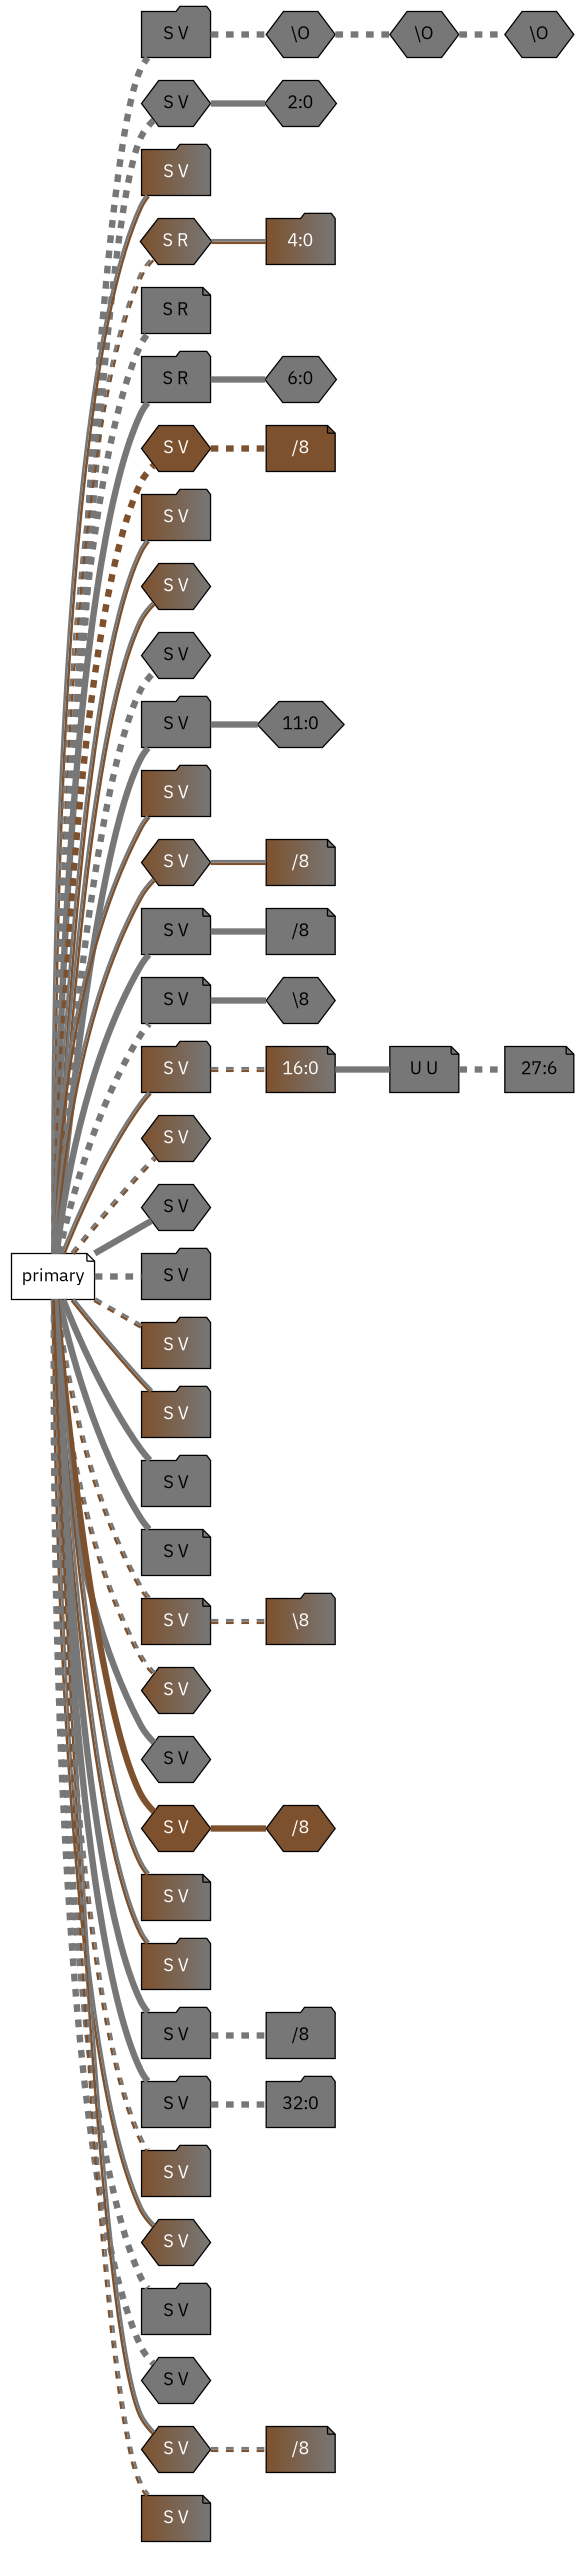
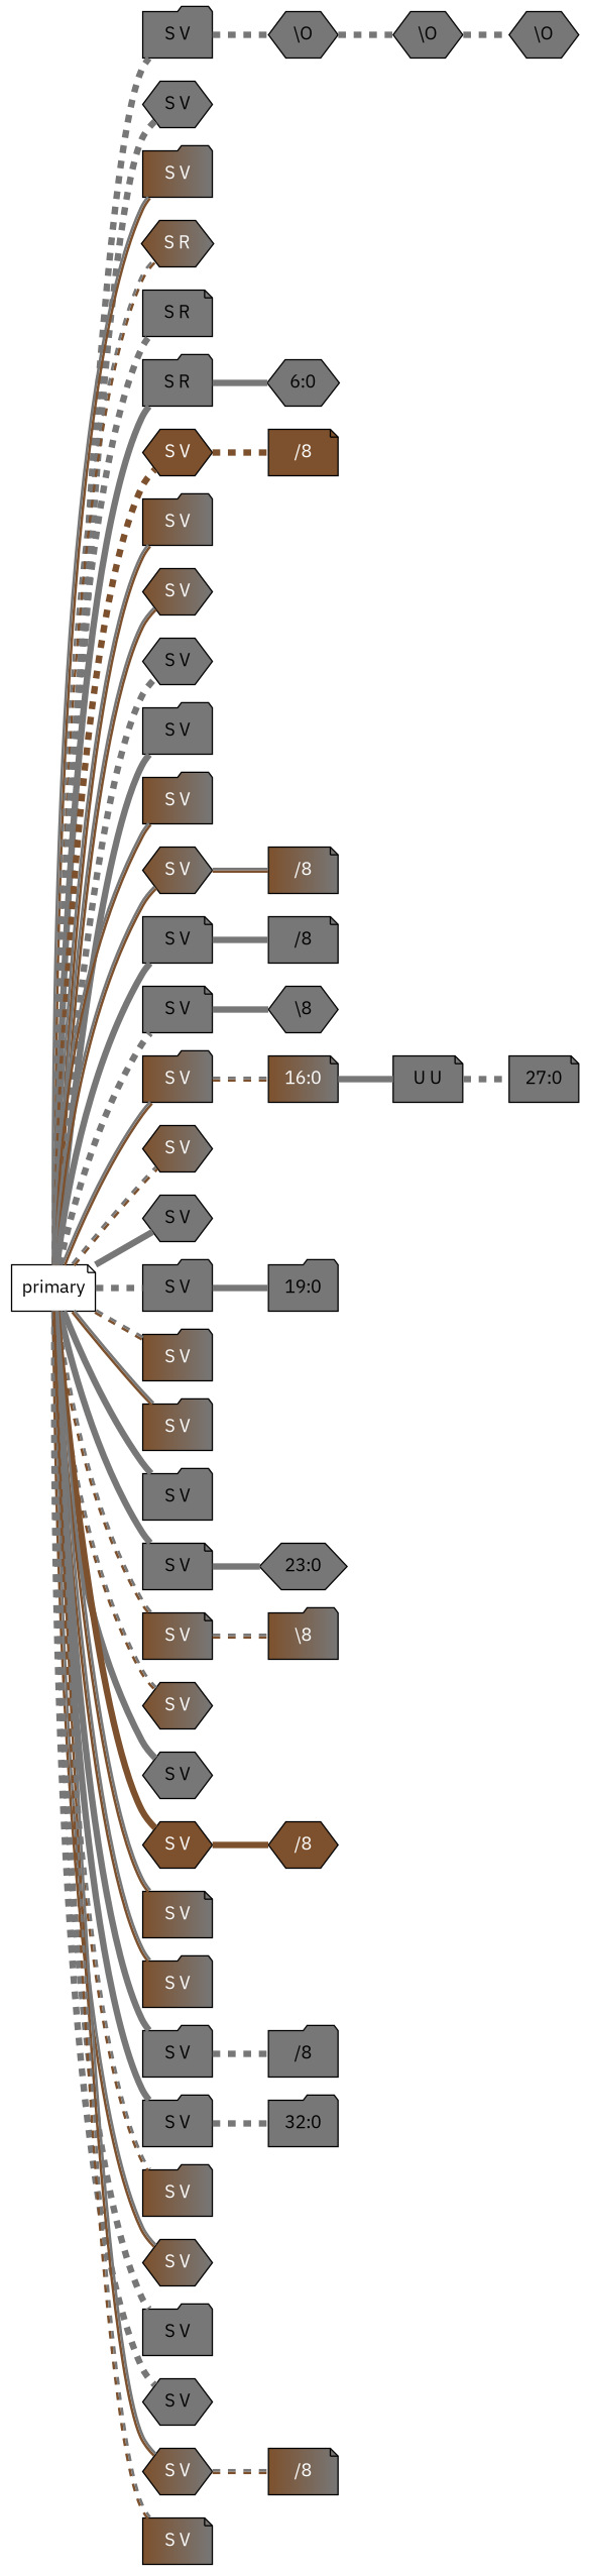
  graph {
    fontname="IBM Plex Sans"
    rankdir=LR
    node [fillcolor="#777777" fontcolor="#000000" fontname="IBM Plex Sans" pendant_attach=V pendant_ply=S qtype=pendant_node shape=hexagon style=filled]
    edge [color="#777777" fontname="IBM Plex Sans" penwidth=5 qtype=pendant_link style=solid]
    n1 [label="S V" pendant_colors="#777777" pendant_length=10.5 shape=folder]
    n2 [knot_position=3.5 knot_spin=Z knot_type=S knot_value=1 label="\\O" qtype=knot_node pendant_attach="" pendant_ply=""]
    n3 [knot_position=4.5 knot_spin=Z knot_type=S knot_value=1 label="\\O" qtype=knot_node pendant_attach="" pendant_ply=""]
    primary [shape=note fillcolor="" fontcolor="" pendant_attach="" pendant_ply="" qtype="" style=""]
    n5 [label="S V" pendant_colors="#777777" pendant_length=20.0]
    n6 [fillcolor="#7D512D:#777777" fontcolor="#ffffff" label="S V" pendant_colors="#7D512D:#777777" pendant_length=31.5 shape=folder]
    n7 [fillcolor="#7D512D:#777777" fontcolor="#ffffff" label="S R" pendant_attach=R pendant_colors="#7D512D:#777777" pendant_length=30.0]
    n8 [label="S R" pendant_attach=R pendant_colors="#777777" pendant_length=30.0 shape=note]
    n9 [label="S R" pendant_attach=R pendant_colors="#777777" pendant_length=25.5 shape=folder]
    n10 [fillcolor="#7D512D" fontcolor="#ffffff" label="S V" pendant_colors="#7D512D" pendant_length=27.5]
    n11 [fillcolor="#7D512D:#777777" fontcolor="#ffffff" label="S V" pendant_colors="#7D512D:#777777" pendant_length=23.0 shape=folder]
    n12 [fillcolor="#7D512D:#777777" fontcolor="#ffffff" label="S V" pendant_colors="#7D512D:#777777" pendant_length=32.0]
    n13 [label="S V" pendant_colors="#777777" pendant_length=28.0]
    n14 [label="S V" pendant_colors="#777777" pendant_length=22.0 shape=folder]
    n15 [fillcolor="#7D512D:#777777" fontcolor="#ffffff" label="S V" pendant_colors="#7D512D:#777777" pendant_length=34.0 shape=folder]
    n16 [fillcolor="#7D512D:#777777" fontcolor="#ffffff" label="S V" pendant_colors="#7D512D:#777777" pendant_length=31.0]
    n17 [label="S V" pendant_colors="#777777" pendant_length=29.5 shape=note]
    n18 [label="S V" pendant_colors="#777777" pendant_length=20.5 shape=note]
    n19 [fillcolor="#7D512D:#777777" fontcolor="#ffffff" label="S V" pendant_colors="#7D512D:#777777" pendant_length=22.0 shape=folder]
    n20 [fillcolor="#7D512D:#777777" fontcolor="#ffffff" label="S V" pendant_colors="#7D512D:#777777" pendant_length=31.0]
    n21 [label="S V" pendant_colors="#777777" pendant_length=30.0]
    n22 [label="S V" pendant_colors="#777777" pendant_length=22.5 shape=folder]
    n23 [fillcolor="#7D512D:#777777" fontcolor="#ffffff" label="S V" pendant_colors="#7D512D:#777777" pendant_length=34.0 shape=folder]
    n24 [fillcolor="#7D512D:#777777" fontcolor="#ffffff" label="S V" pendant_colors="#7D512D:#777777" pendant_length=31.0 shape=folder]
    n25 [label="S V" pendant_colors="#777777" pendant_length=28.0 shape=folder]
    n26 [label="S V" pendant_colors="#777777" pendant_length=23.5 shape=note]
    n27 [fillcolor="#7D512D:#777777" fontcolor="#ffffff" label="S V" pendant_colors="#7D512D:#777777" pendant_length=28.0 shape=note]
    n28 [fillcolor="#7D512D:#777777" fontcolor="#ffffff" label="S V" pendant_colors="#7D512D:#777777" pendant_length=28.0]
    n29 [label="S V" pendant_colors="#777777" pendant_length=30.0]
    n30 [fillcolor="#7D512D" fontcolor="#ffffff" label="S V" pendant_colors="#7D512D" pendant_length=29.5]
    n31 [fillcolor="#7D512D:#777777" fontcolor="#ffffff" label="S V" pendant_colors="#7D512D:#777777" pendant_length=35.0 shape=note]
    n32 [fillcolor="#7D512D:#777777" fontcolor="#ffffff" label="S V" pendant_colors="#7D512D:#777777" pendant_length=32.0 shape=folder]
    n33 [label="S V" pendant_colors="#777777" pendant_length=30.0 shape=folder]
    n34 [label="S V" pendant_colors="#777777" pendant_length=29.5 shape=folder]
    n35 [fillcolor="#7D512D:#777777" fontcolor="#ffffff" label="S V" pendant_colors="#7D512D:#777777" pendant_length=0.0 shape=folder]
    n36 [fillcolor="#7D512D:#777777" fontcolor="#ffffff" label="S V" pendant_colors="#7D512D:#777777" pendant_length=34.0]
    n37 [label="S V" pendant_colors="#777777" pendant_length=2.5 shape=folder]
    n38 [label="S V" pendant_colors="#777777" pendant_length=15.5]
    n39 [fillcolor="#7D512D:#777777" fontcolor="#ffffff" label="S V" pendant_colors="#7D512D:#777777" pendant_length=29.0]
    n40 [fillcolor="#7D512D:#777777" fontcolor="#ffffff" label="S V" pendant_colors="#7D512D:#777777" pendant_length=26.5 shape=note]
-   "2:0" [knot_position=4.0 knot_spin=Z knot_type="L^" knot_value=3 qtype=knot_node pendant_attach="" pendant_ply=""]
-   "4:0" [fillcolor="#7D512D:#777777" fontcolor="#ffffff" knot_position=4.0 knot_spin=Z knot_type="L^" knot_value=2 qtype=knot_node shape=folder pendant_attach="" pendant_ply=""]
    "6:0" [knot_position=4.0 knot_spin=Z knot_type="L^" knot_value=2 qtype=knot_node pendant_attach="" pendant_ply=""]
    n44 [fillcolor="#7D512D" fontcolor="#ffffff" knot_position=5.0 knot_spin=S knot_type=E knot_value=1 label="/8" qtype=knot_node shape=note pendant_attach="" pendant_ply=""]
-   "11:0" [knot_position=0 knot_spin=S knot_type="URNS?L^" knot_value=1 qtype=knot_node pendant_attach="" pendant_ply=""]
    n46 [fillcolor="#7D512D:#777777" fontcolor="#ffffff" knot_position=6.0 knot_spin=S knot_type=E knot_value=1 label="/8" qtype=knot_node shape=note pendant_attach="" pendant_ply=""]
    n47 [knot_position=5.5 knot_spin=S knot_type=E knot_value=1 label="/8" qtype=knot_node shape=note pendant_attach="" pendant_ply=""]
    n48 [knot_position=6.0 knot_spin=Z knot_type=E knot_value=1 label="\\8" qtype=knot_node pendant_attach="" pendant_ply=""]
    "16:0" [fillcolor="#7D512D:#777777" fontcolor="#ffffff" knot_position=6.0 knot_spin=Z knot_type="L^" knot_value=2 qtype=knot_node shape=note pendant_attach="" pendant_ply=""]
+   "19:0" [knot_position=7.0 knot_spin=Z knot_type="L^" knot_value=2 qtype=knot_node shape=folder pendant_attach="" pendant_ply=""]
+   "23:0" [knot_position=7.0 knot_spin=Z knot_type="L^" knot_value=3 qtype=knot_node pendant_attach="" pendant_ply=""]
    n52 [fillcolor="#7D512D:#777777" fontcolor="#ffffff" knot_position=7.0 knot_spin=Z knot_type=E knot_value=1 label="\\8" qtype=knot_node shape=folder pendant_attach="" pendant_ply=""]
    n53 [label="U U" pendant_attach=U pendant_colors="#777777" pendant_length=31.0 pendant_ply=U shape=note]
-   "27:0" [knot_position=7.0 knot_spin=Z knot_type="L^" knot_value=2 qtype=knot_node shape=note label="27:6" pendant_attach="" pendant_ply=""]
+   "27:0" [knot_position=7.0 knot_spin=Z knot_type="L^" knot_value=2 qtype=knot_node shape=note pendant_attach="" pendant_ply=""]
    n55 [fillcolor="#7D512D" fontcolor="#ffffff" knot_position=6.0 knot_spin=S knot_type=E knot_value=1 label="/8" qtype=knot_node pendant_attach="" pendant_ply=""]
    n56 [knot_position=7.0 knot_spin=S knot_type=E knot_value=1 label="/8" qtype=knot_node shape=folder pendant_attach="" pendant_ply=""]
    "32:0" [knot_position=6.5 knot_spin=Z knot_type="L^" knot_value=3 qtype=knot_node shape=folder pendant_attach="" pendant_ply=""]
    n58 [fillcolor="#7D512D:#777777" fontcolor="#ffffff" knot_position=7.0 knot_spin=S knot_type=E knot_value=1 label="/8" qtype=knot_node shape=note pendant_attach="" pendant_ply=""]
    n59 [knot_position=5.5 knot_spin=Z knot_type=S knot_value=1 label="\\O" qtype=knot_node pendant_attach="" pendant_ply=""]
    n1 -- n2 [qtype=knot_link style=dashed]
    n2 -- n3 [qtype=knot_link style=dashed]
    n3 -- n59 [qtype=knot_link style=dashed]
    primary -- n1 [style=dashed]
    primary -- n5 [style=dashed]
    primary -- n6 [color="#7D512D:#777777" penwidth=2]
    primary -- n7 [color="#7D512D:#777777" penwidth=2 style=dashed]
    primary -- n8 [style=dashed]
    primary -- n9
    primary -- n10 [color="#7D512D" style=dashed]
    primary -- n11 [color="#7D512D:#777777" penwidth=2]
    primary -- n12 [color="#7D512D:#777777" penwidth=2]
    primary -- n13 [style=dashed]
    primary -- n14
    primary -- n15 [color="#7D512D:#777777" penwidth=2]
    primary -- n16 [color="#7D512D:#777777" penwidth=2]
    primary -- n17
    primary -- n18 [style=dashed]
    primary -- n19 [color="#7D512D:#777777" penwidth=2]
    primary -- n20 [color="#7D512D:#777777" penwidth=2 style=dashed]
    primary -- n21
    primary -- n22 [style=dashed]
    primary -- n23 [color="#7D512D:#777777" penwidth=2 style=dashed]
    primary -- n24 [color="#7D512D:#777777" penwidth=2]
    primary -- n25
    primary -- n26
    primary -- n27 [color="#7D512D:#777777" penwidth=2 style=dashed]
    primary -- n28 [color="#7D512D:#777777" penwidth=2 style=dashed]
    primary -- n29
    primary -- n30 [color="#7D512D"]
    primary -- n31 [color="#7D512D:#777777" penwidth=2]
    primary -- n32 [color="#7D512D:#777777" penwidth=2]
    primary -- n33
    primary -- n34
    primary -- n35 [color="#7D512D:#777777" penwidth=2 style=dashed]
    primary -- n36 [color="#7D512D:#777777" penwidth=2]
    primary -- n37 [style=dashed]
    primary -- n38 [style=dashed]
    primary -- n39 [color="#7D512D:#777777" penwidth=2]
    primary -- n40 [color="#7D512D:#777777" penwidth=2 style=dashed]
-   n5 -- "2:0" [qtype=knot_link]
-   n7 -- "4:0" [color="#7D512D:#777777" penwidth=2 qtype=knot_link]
    n9 -- "6:0" [qtype=knot_link]
    n10 -- n44 [color="#7D512D" qtype=knot_link style=dashed]
-   n14 -- "11:0" [qtype=knot_link]
    n16 -- n46 [color="#7D512D:#777777" penwidth=2 qtype=knot_link]
    n17 -- n47 [qtype=knot_link]
    n18 -- n48 [qtype=knot_link]
    n19 -- "16:0" [color="#7D512D:#777777" penwidth=2 qtype=knot_link style=dashed]
+   n22 -- "19:0" [qtype=knot_link]
+   n26 -- "23:0" [qtype=knot_link]
    n27 -- n52 [color="#7D512D:#777777" penwidth=2 qtype=knot_link style=dashed]
    n30 -- n55 [color="#7D512D" qtype=knot_link]
    n33 -- n56 [qtype=knot_link style=dashed]
    n34 -- "32:0" [qtype=knot_link style=dashed]
    n39 -- n58 [color="#7D512D:#777777" penwidth=2 qtype=knot_link style=dashed]
    "16:0" -- n53
    n53 -- "27:0" [qtype=knot_link style=dashed]
  }
